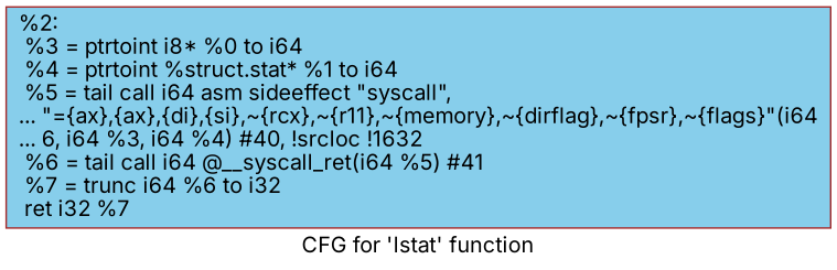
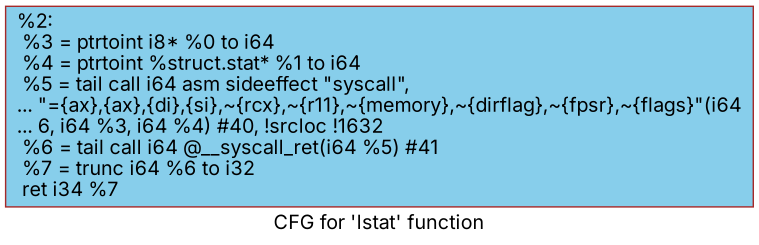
  digraph {
    label="CFG for 'lstat' function"
    rankdir=LR
    fontname=Inter
-   n1 [label="{%2:\l  %3 = ptrtoint i8* %0 to i64\l  %4 = ptrtoint %struct.stat* %1 to i64\l  %5 = tail call i64 asm sideeffect \"syscall\",\l... \"=\{ax\},\{ax\},\{di\},\{si\},~\{rcx\},~\{r11\},~\{memory\},~\{dirflag\},~\{fpsr\},~\{flags\}\"(i64\l... 6, i64 %3, i64 %4) #40, !srcloc !1632\l  %6 = tail call i64 @__syscall_ret(i64 %5) #41\l  %7 = trunc i64 %6 to i32\l  ret i32 %7\l}" shape=record style=filled fillcolor=skyblue color=brown fontname=Inter]
+   n1 [label="{%2:\l  %3 = ptrtoint i8* %0 to i64\l  %4 = ptrtoint %struct.stat* %1 to i64\l  %5 = tail call i64 asm sideeffect \"syscall\",\l... \"=\{ax\},\{ax\},\{di\},\{si\},~\{rcx\},~\{r11\},~\{memory\},~\{dirflag\},~\{fpsr\},~\{flags\}\"(i64\l... 6, i64 %3, i64 %4) #40, !srcloc !1632\l  %6 = tail call i64 @__syscall_ret(i64 %5) #41\l  %7 = trunc i64 %6 to i32\l  ret i34 %7\l}" shape=record style=filled fillcolor=skyblue color=brown fontname=Inter]
  }
